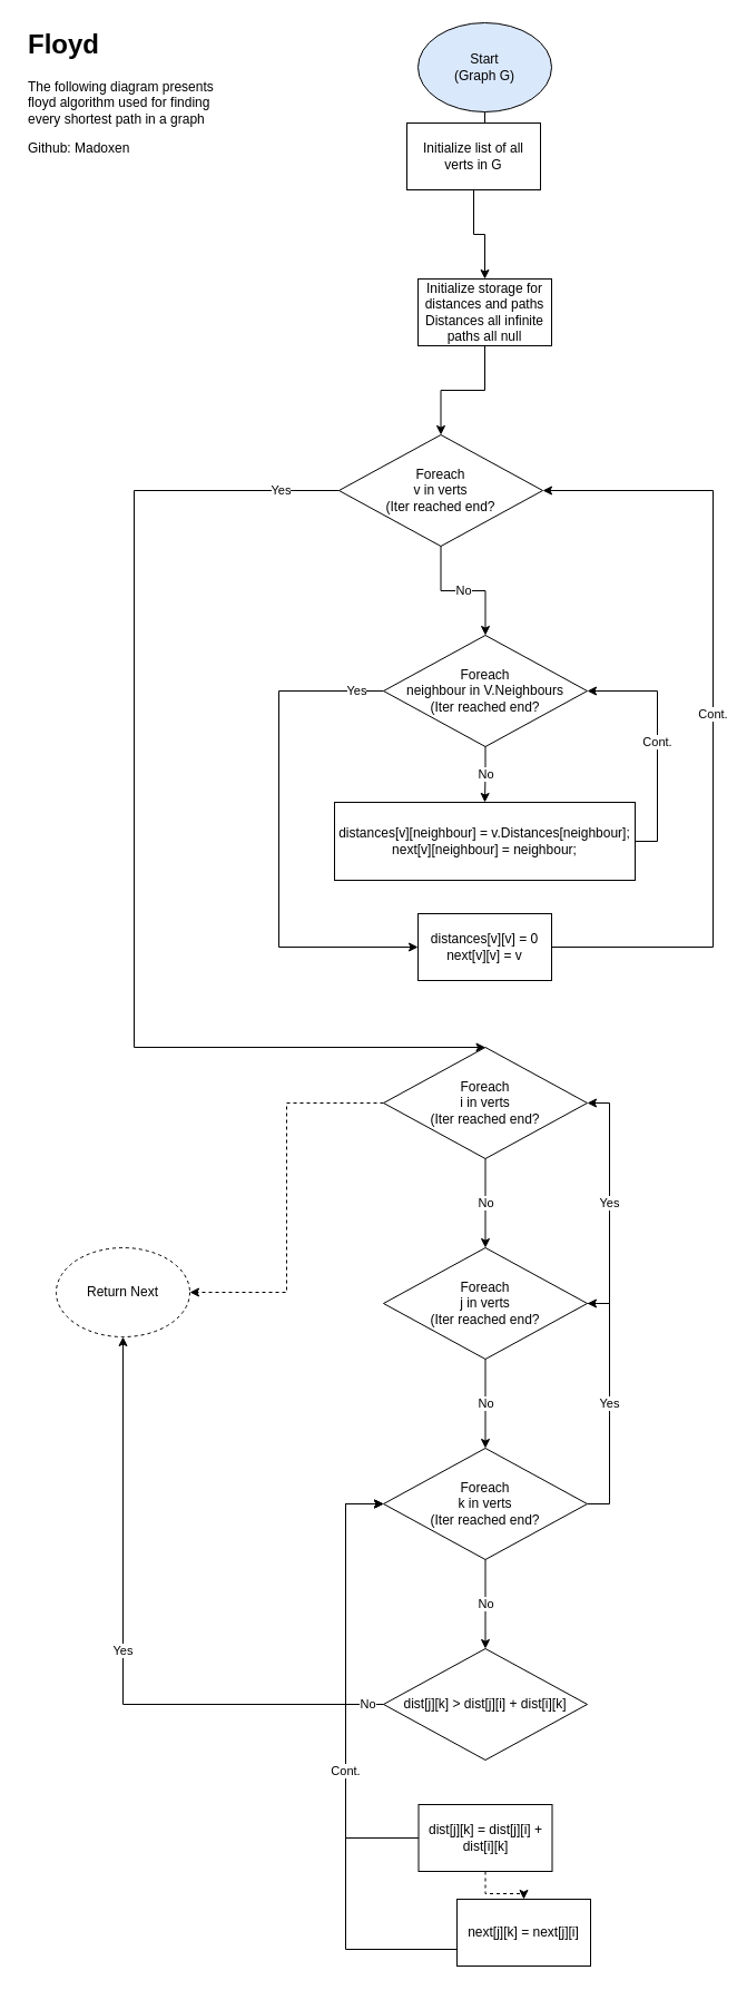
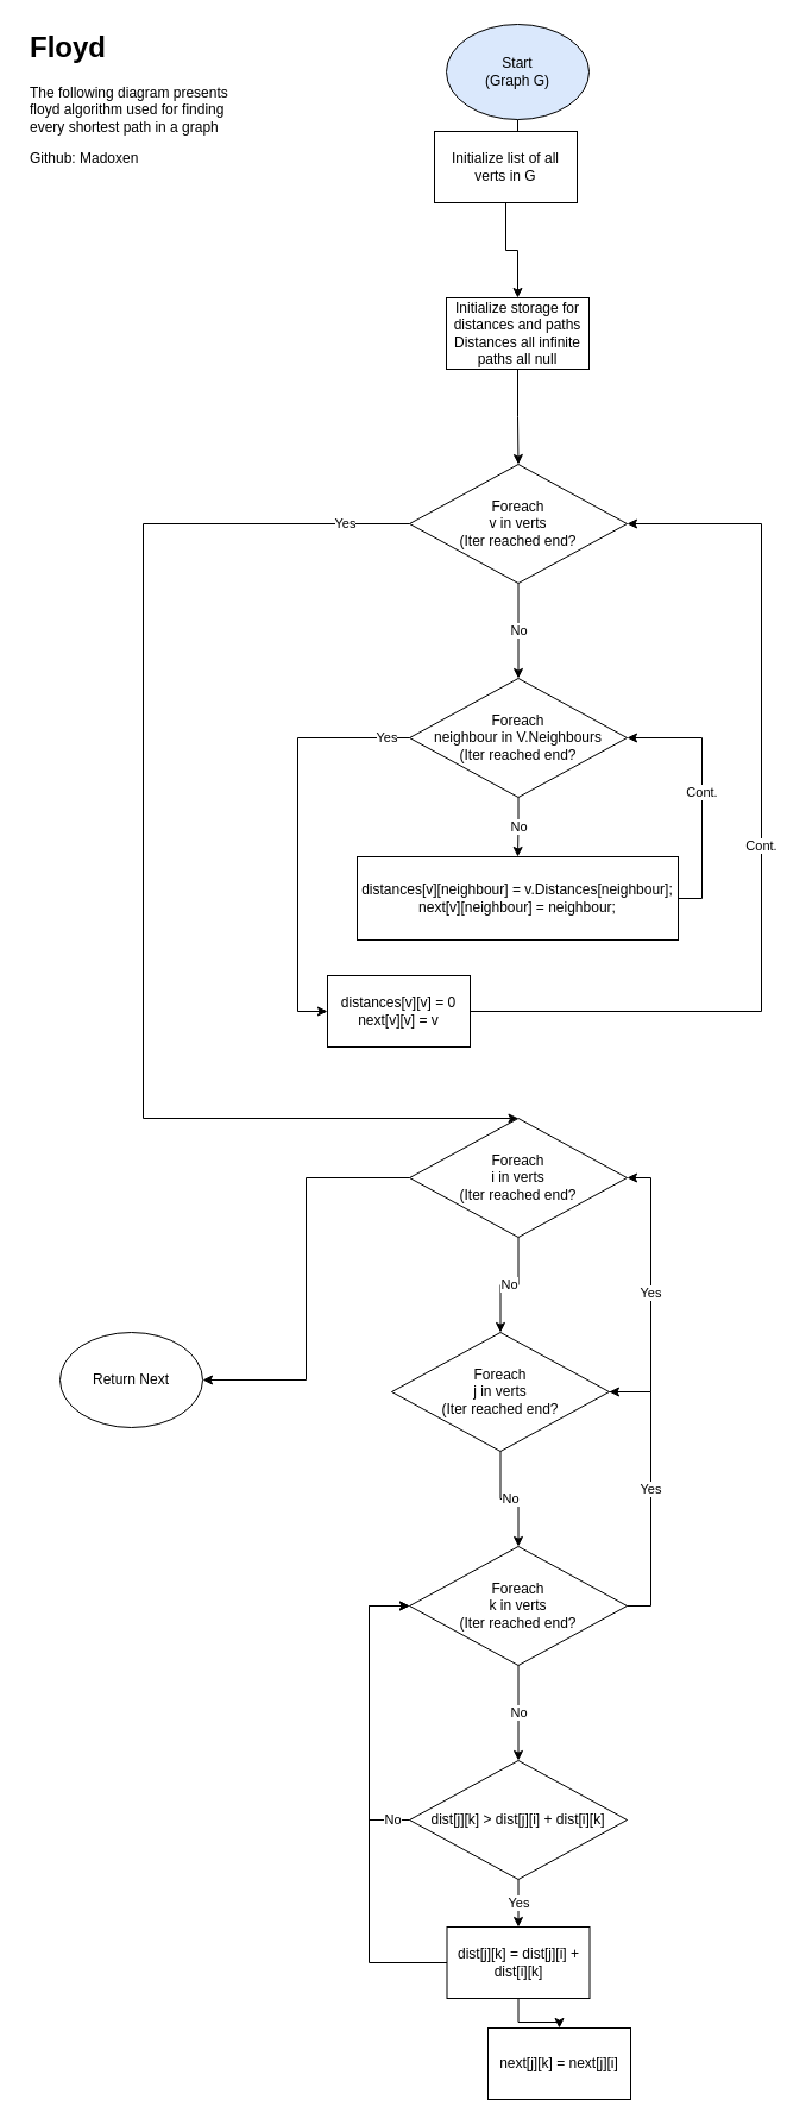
  <mxCell id="0" />
  <mxCell id="1" parent="0" />
  <mxCell id="2" value="&lt;h1&gt;Floyd&lt;br&gt;&lt;/h1&gt;&lt;p&gt;The following diagram presents floyd algorithm used for finding every shortest path in a graph&lt;/p&gt;&lt;p&gt;Github: Madoxen&lt;br&gt;&lt;/p&gt;" style="text;html=1;strokeColor=none;fillColor=none;spacing=5;spacingTop=-20;whiteSpace=wrap;overflow=hidden;rounded=0;" vertex="1" parent="1"><mxGeometry x="20" y="20" width="190" height="120" as="geometry" /></mxCell>
  <mxCell id="3" value="" style="edgeStyle=orthogonalEdgeStyle;rounded=0;orthogonalLoop=1;jettySize=auto;html=1;" edge="1" parent="1" source="4" target="6"><mxGeometry relative="1" as="geometry" /></mxCell>
  <mxCell id="4" value="&lt;div&gt;Start&lt;/div&gt;&lt;div&gt;(Graph G)&lt;br&gt;&lt;/div&gt;" style="ellipse;whiteSpace=wrap;html=1;fillColor=#dae8fc;" vertex="1" parent="1"><mxGeometry x="375" y="20" width="120" height="80" as="geometry" /></mxCell>
  <mxCell id="5" value="" style="edgeStyle=orthogonalEdgeStyle;rounded=0;orthogonalLoop=1;jettySize=auto;html=1;" edge="1" parent="1" source="6" target="8"><mxGeometry relative="1" as="geometry" /></mxCell>
  <mxCell id="6" value="Initialize list of all verts in G" style="rounded=0;whiteSpace=wrap;html=1;" vertex="1" parent="1"><mxGeometry x="365" y="110" width="120" height="60" as="geometry" /></mxCell>
  <mxCell id="7" value="" style="edgeStyle=orthogonalEdgeStyle;rounded=0;orthogonalLoop=1;jettySize=auto;html=1;" edge="1" parent="1" source="8" target="11"><mxGeometry relative="1" as="geometry" /></mxCell>
  <mxCell id="8" value="&lt;div&gt;Initialize storage for distances and paths&lt;/div&gt;&lt;div&gt;Distances all infinite&lt;/div&gt;&lt;div&gt;paths all null&lt;br&gt;&lt;/div&gt;" style="rounded=0;whiteSpace=wrap;html=1;" vertex="1" parent="1"><mxGeometry x="375" y="250" width="120" height="60" as="geometry" /></mxCell>
  <mxCell id="9" value="No" style="edgeStyle=orthogonalEdgeStyle;rounded=0;orthogonalLoop=1;jettySize=auto;html=1;" edge="1" parent="1" source="11" target="14"><mxGeometry relative="1" as="geometry" /></mxCell>
  <mxCell id="10" value="Yes" style="edgeStyle=orthogonalEdgeStyle;rounded=0;orthogonalLoop=1;jettySize=auto;html=1;exitX=0;exitY=0.5;exitDx=0;exitDy=0;entryX=0.5;entryY=0;entryDx=0;entryDy=0;" edge="1" parent="1" source="11" target="21"><mxGeometry x="-0.896" relative="1" as="geometry"><Array as="points"><mxPoint x="120" y="440" /><mxPoint x="120" y="940" /></Array><mxPoint as="offset" /></mxGeometry></mxCell>
- <mxCell id="11" value="&lt;div&gt;Foreach&lt;/div&gt;&lt;div&gt;v in verts&lt;br&gt;&lt;/div&gt;&lt;div&gt;(Iter reached end?&lt;br&gt;&lt;/div&gt;" style="rhombus;whiteSpace=wrap;html=1;" vertex="1" parent="1"><mxGeometry x="304" y="390" width="183" height="100" as="geometry" /></mxCell>
+ <mxCell id="11" value="&lt;div&gt;Foreach&lt;/div&gt;&lt;div&gt;v in verts&lt;br&gt;&lt;/div&gt;&lt;div&gt;(Iter reached end?&lt;br&gt;&lt;/div&gt;" style="rhombus;whiteSpace=wrap;html=1;" vertex="1" parent="1"><mxGeometry x="344" y="390" width="183" height="100" as="geometry" /></mxCell>
  <mxCell id="12" value="No" style="edgeStyle=orthogonalEdgeStyle;rounded=0;orthogonalLoop=1;jettySize=auto;html=1;" edge="1" parent="1" source="14" target="16"><mxGeometry relative="1" as="geometry" /></mxCell>
  <mxCell id="13" value="Yes" style="edgeStyle=orthogonalEdgeStyle;rounded=0;orthogonalLoop=1;jettySize=auto;html=1;exitX=0;exitY=0.5;exitDx=0;exitDy=0;entryX=0;entryY=0.5;entryDx=0;entryDy=0;" edge="1" parent="1" source="14" target="18"><mxGeometry x="-0.893" relative="1" as="geometry"><Array as="points"><mxPoint x="250" y="620" /><mxPoint x="250" y="850" /></Array><mxPoint as="offset" /></mxGeometry></mxCell>
  <mxCell id="14" value="&lt;div&gt;Foreach&lt;/div&gt;&lt;div&gt;neighbour in V.Neighbours&lt;br&gt;&lt;/div&gt;&lt;div&gt;(Iter reached end?&lt;br&gt;&lt;/div&gt;" style="rhombus;whiteSpace=wrap;html=1;" vertex="1" parent="1"><mxGeometry x="344" y="570" width="183" height="100" as="geometry" /></mxCell>
  <mxCell id="15" value="Cont." style="edgeStyle=orthogonalEdgeStyle;rounded=0;orthogonalLoop=1;jettySize=auto;html=1;exitX=1;exitY=0.5;exitDx=0;exitDy=0;entryX=1;entryY=0.5;entryDx=0;entryDy=0;" edge="1" parent="1" source="16" target="14"><mxGeometry relative="1" as="geometry" /></mxCell>
  <mxCell id="16" value="&lt;div&gt;distances[v][neighbour] = v.Distances[neighbour];&lt;/div&gt;&lt;div&gt;next[v][neighbour] = neighbour;&lt;/div&gt;" style="rounded=0;whiteSpace=wrap;html=1;" vertex="1" parent="1"><mxGeometry x="300" y="720" width="270" height="70" as="geometry" /></mxCell>
  <mxCell id="17" value="Cont." style="edgeStyle=orthogonalEdgeStyle;rounded=0;orthogonalLoop=1;jettySize=auto;html=1;exitX=1;exitY=0.5;exitDx=0;exitDy=0;entryX=1;entryY=0.5;entryDx=0;entryDy=0;" edge="1" parent="1" source="18" target="11"><mxGeometry relative="1" as="geometry"><Array as="points"><mxPoint x="640" y="850" /><mxPoint x="640" y="440" /></Array></mxGeometry></mxCell>
- <mxCell id="18" value="&lt;div&gt;distances[v][v] = 0&lt;/div&gt;&lt;div&gt;next[v][v] = v&lt;br&gt;&lt;/div&gt;" style="rounded=0;whiteSpace=wrap;html=1;" vertex="1" parent="1"><mxGeometry x="375" y="820" width="120" height="60" as="geometry" /></mxCell>
+ <mxCell id="18" value="&lt;div&gt;distances[v][v] = 0&lt;/div&gt;&lt;div&gt;next[v][v] = v&lt;br&gt;&lt;/div&gt;" style="rounded=0;whiteSpace=wrap;html=1;" vertex="1" parent="1"><mxGeometry x="275" y="820" width="120" height="60" as="geometry" /></mxCell>
  <mxCell id="19" value="No" style="edgeStyle=orthogonalEdgeStyle;rounded=0;orthogonalLoop=1;jettySize=auto;html=1;" edge="1" parent="1" source="21" target="24"><mxGeometry relative="1" as="geometry" /></mxCell>
- <mxCell id="20" style="edgeStyle=orthogonalEdgeStyle;rounded=0;orthogonalLoop=1;jettySize=auto;html=1;exitX=0;exitY=0.5;exitDx=0;exitDy=0;entryX=1;entryY=0.5;entryDx=0;entryDy=0;dashed=1;" edge="1" parent="1" source="21" target="36"><mxGeometry relative="1" as="geometry" /></mxCell>
+ <mxCell id="20" style="edgeStyle=orthogonalEdgeStyle;rounded=0;orthogonalLoop=1;jettySize=auto;html=1;exitX=0;exitY=0.5;exitDx=0;exitDy=0;entryX=1;entryY=0.5;entryDx=0;entryDy=0;" edge="1" parent="1" source="21" target="36"><mxGeometry relative="1" as="geometry" /></mxCell>
  <mxCell id="21" value="&lt;div&gt;Foreach&lt;/div&gt;&lt;div&gt;i in verts&lt;br&gt;&lt;/div&gt;&lt;div&gt;(Iter reached end?&lt;br&gt;&lt;/div&gt;" style="rhombus;whiteSpace=wrap;html=1;" vertex="1" parent="1"><mxGeometry x="344" y="940" width="183" height="100" as="geometry" /></mxCell>
  <mxCell id="22" value="No" style="edgeStyle=orthogonalEdgeStyle;rounded=0;orthogonalLoop=1;jettySize=auto;html=1;" edge="1" parent="1" source="24" target="27"><mxGeometry relative="1" as="geometry" /></mxCell>
  <mxCell id="23" value="Yes" style="edgeStyle=orthogonalEdgeStyle;rounded=0;orthogonalLoop=1;jettySize=auto;html=1;exitX=1;exitY=0.5;exitDx=0;exitDy=0;entryX=1;entryY=0.5;entryDx=0;entryDy=0;" edge="1" parent="1" source="24" target="21"><mxGeometry relative="1" as="geometry" /></mxCell>
- <mxCell id="24" value="&lt;div&gt;Foreach&lt;/div&gt;&lt;div&gt;j in verts&lt;br&gt;&lt;/div&gt;&lt;div&gt;(Iter reached end?&lt;br&gt;&lt;/div&gt;" style="rhombus;whiteSpace=wrap;html=1;" vertex="1" parent="1"><mxGeometry x="344" y="1120" width="183" height="100" as="geometry" /></mxCell>
+ <mxCell id="24" value="&lt;div&gt;Foreach&lt;/div&gt;&lt;div&gt;j in verts&lt;br&gt;&lt;/div&gt;&lt;div&gt;(Iter reached end?&lt;br&gt;&lt;/div&gt;" style="rhombus;whiteSpace=wrap;html=1;" vertex="1" parent="1"><mxGeometry x="329" y="1120" width="183" height="100" as="geometry" /></mxCell>
  <mxCell id="25" value="No" style="edgeStyle=orthogonalEdgeStyle;rounded=0;orthogonalLoop=1;jettySize=auto;html=1;" edge="1" parent="1" source="27" target="30"><mxGeometry relative="1" as="geometry" /></mxCell>
  <mxCell id="26" value="Yes" style="edgeStyle=orthogonalEdgeStyle;rounded=0;orthogonalLoop=1;jettySize=auto;html=1;exitX=1;exitY=0.5;exitDx=0;exitDy=0;entryX=1;entryY=0.5;entryDx=0;entryDy=0;" edge="1" parent="1" source="27" target="24"><mxGeometry relative="1" as="geometry" /></mxCell>
  <mxCell id="27" value="&lt;div&gt;Foreach&lt;/div&gt;&lt;div&gt;k in verts&lt;br&gt;&lt;/div&gt;&lt;div&gt;(Iter reached end?&lt;br&gt;&lt;/div&gt;" style="rhombus;whiteSpace=wrap;html=1;" vertex="1" parent="1"><mxGeometry x="344" y="1300" width="183" height="100" as="geometry" /></mxCell>
- <mxCell id="28" value="Yes" style="edgeStyle=orthogonalEdgeStyle;rounded=0;orthogonalLoop=1;jettySize=auto;html=1;" edge="1" parent="1" source="30" target="36"><mxGeometry relative="1" as="geometry" /></mxCell>
+ <mxCell id="28" value="Yes" style="edgeStyle=orthogonalEdgeStyle;rounded=0;orthogonalLoop=1;jettySize=auto;html=1;" edge="1" parent="1" source="30" target="33"><mxGeometry relative="1" as="geometry" /></mxCell>
  <mxCell id="29" value="No" style="edgeStyle=orthogonalEdgeStyle;rounded=0;orthogonalLoop=1;jettySize=auto;html=1;exitX=0;exitY=0.5;exitDx=0;exitDy=0;entryX=0;entryY=0.5;entryDx=0;entryDy=0;" edge="1" parent="1" source="30" target="27"><mxGeometry x="-0.887" relative="1" as="geometry"><Array as="points"><mxPoint x="310" y="1530" /><mxPoint x="310" y="1350" /></Array><mxPoint as="offset" /></mxGeometry></mxCell>
  <mxCell id="30" value="dist[j][k] &amp;gt; dist[j][i] + dist[i][k]" style="rhombus;whiteSpace=wrap;html=1;" vertex="1" parent="1"><mxGeometry x="344" y="1480" width="183" height="100" as="geometry" /></mxCell>
- <mxCell id="31" value="" style="edgeStyle=orthogonalEdgeStyle;rounded=0;orthogonalLoop=1;jettySize=auto;html=1;dashed=1;" edge="1" parent="1" source="33" target="35"><mxGeometry relative="1" as="geometry" /></mxCell>
+ <mxCell id="31" value="" style="edgeStyle=orthogonalEdgeStyle;rounded=0;orthogonalLoop=1;jettySize=auto;html=1;" edge="1" parent="1" source="33" target="35"><mxGeometry relative="1" as="geometry" /></mxCell>
  <mxCell id="32" style="edgeStyle=orthogonalEdgeStyle;rounded=0;orthogonalLoop=1;jettySize=auto;html=1;exitX=0;exitY=0.5;exitDx=0;exitDy=0;entryX=0;entryY=0.5;entryDx=0;entryDy=0;" edge="1" parent="1" source="33" target="27"><mxGeometry relative="1" as="geometry"><Array as="points"><mxPoint x="310" y="1650" /><mxPoint x="310" y="1350" /></Array></mxGeometry></mxCell>
  <mxCell id="33" value="dist[j][k] = dist[j][i] + dist[i][k]" style="rounded=0;whiteSpace=wrap;html=1;" vertex="1" parent="1"><mxGeometry x="375.5" y="1620" width="120" height="60" as="geometry" /></mxCell>
- <mxCell id="34" value="Cont." style="edgeStyle=orthogonalEdgeStyle;rounded=0;orthogonalLoop=1;jettySize=auto;html=1;exitX=0;exitY=0.5;exitDx=0;exitDy=0;entryX=0;entryY=0.5;entryDx=0;entryDy=0;" edge="1" parent="1" source="35" target="27"><mxGeometry relative="1" as="geometry"><Array as="points"><mxPoint x="310" y="1750" /><mxPoint x="310" y="1350" /></Array></mxGeometry></mxCell>
  <mxCell id="35" value="next[j][k] = next[j][i]" style="rounded=0;whiteSpace=wrap;html=1;" vertex="1" parent="1"><mxGeometry x="410" y="1705" width="120" height="60" as="geometry" /></mxCell>
- <mxCell id="36" value="Return Next" style="ellipse;whiteSpace=wrap;html=1;dashed=1;" vertex="1" parent="1"><mxGeometry x="50" y="1120" width="120" height="80" as="geometry" /></mxCell>
+ <mxCell id="36" value="Return Next" style="ellipse;whiteSpace=wrap;html=1;" vertex="1" parent="1"><mxGeometry x="50" y="1120" width="120" height="80" as="geometry" /></mxCell>
